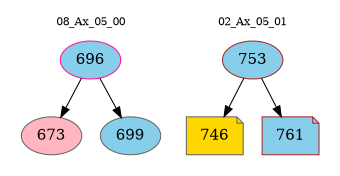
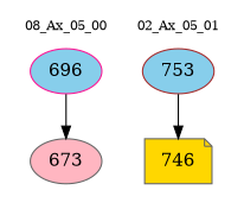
  digraph {
    node [color=gray40 fillcolor=skyblue shape=ellipse style=filled]
    edge [color=black]
    n1 [color=deeppink label=696]
    n2 [fillcolor=lightpink label=673]
-   n3 [label=699]
    n4 [color=brown label=753]
    n5 [fillcolor=gold label=746 shape=note]
-   n6 [color=brown label=761 shape=note]
    subgraph cluster_1 {
      color=white
      fontsize=10
      label="08_Ax_05_00"
      n1
      n2
-     n3
    }
    subgraph cluster_2 {
      color=white
      fontsize=10
      label="02_Ax_05_01"
      n4
      n5
-     n6
    }
    n1 -> n2
-   n1 -> n3
    n4 -> n5
-   n4 -> n6
  }
